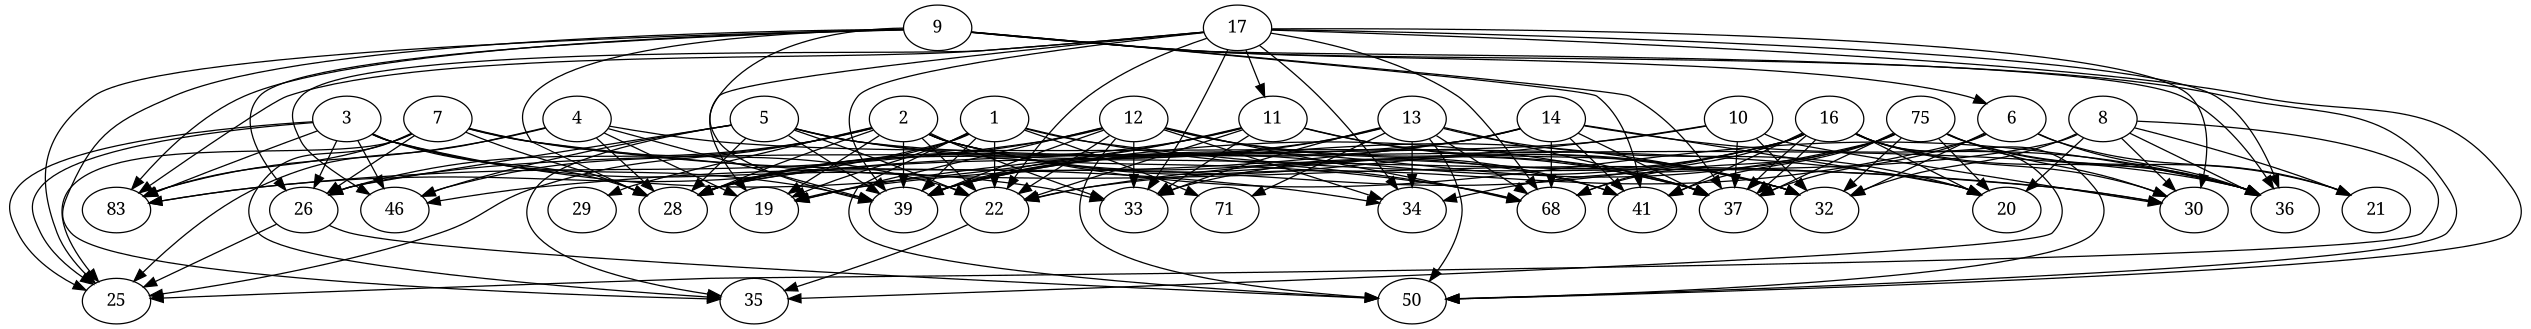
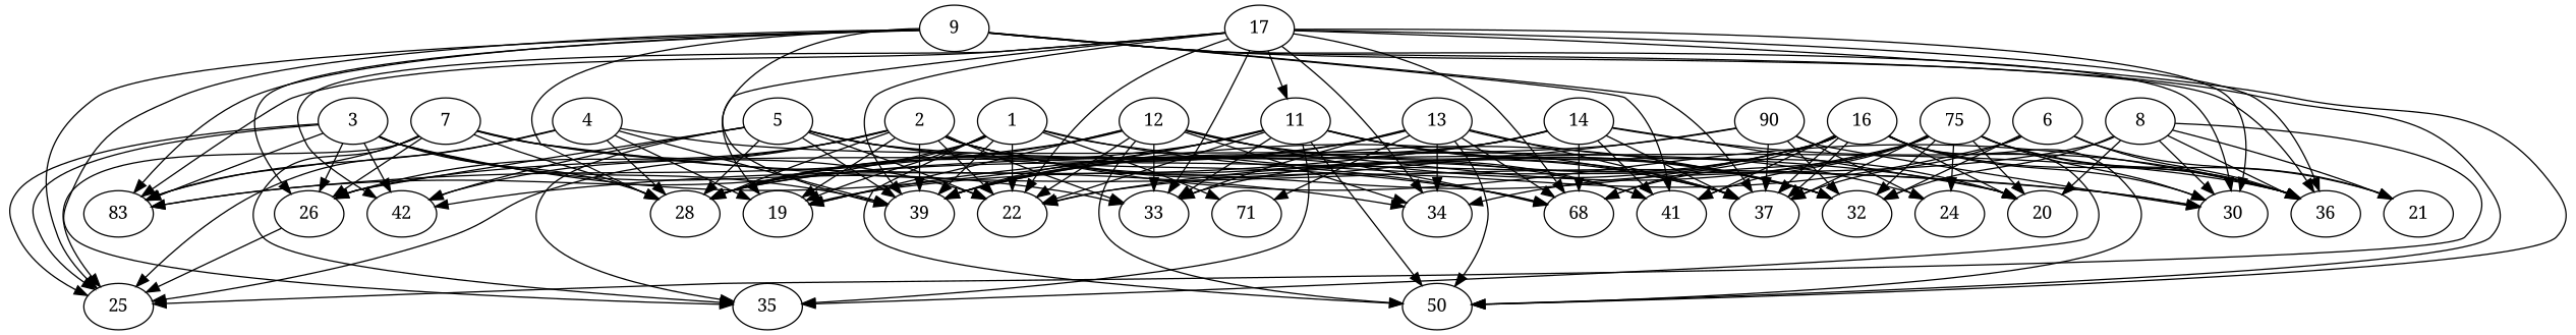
  digraph {
    fontname="Noto Serif"
    node [alpha=0.12 fontname="Noto Serif"]
    edge [fontname="Noto Serif"]
    1 [alpha=0.08 expect_size=1724493305009074688]
    19 [alpha=0.14 expect_size=18595282120415459147776]
    22 [alpha=0.01 expect_size=221965771980209184]
    n4 [alpha=0.04 expect_size=545452481540285005824 label=83]
    28 [alpha=0.06 expect_size=3556526199462158139392]
    30 [expect_size=18629996635718340]
    n7 [alpha=0.16 expect_size=42532144418532688 label=71]
    n8 [alpha=0.03 expect_size=105121161858252800 label=68]
    39 [alpha=0.09 expect_size=578997739757502464000]
    n10 [alpha=0.18 expect_size=3726828041071859712 label=50]
    2 [alpha=0.11 expect_size=2617219201858579464192]
    25 [alpha=0.08 expect_size=26065523589583964]
    26 [expect_size=59567262311152272]
-   29 [alpha=0.18 expect_size=135092637256709008]
    32 [expect_size=1062188952477993600]
    33 [alpha=0.14 expect_size=1241021129543729]
    36 [alpha=0.01 expect_size=1140660562813727]
    37 [alpha=0.17 expect_size=2552469076215595008000]
    41 [alpha=0.14 expect_size=344886010586820288]
-   42 [alpha=0.14 expect_size=917031283280918784 label=46]
+   42 [alpha=0.14 expect_size=917031283280918784]
    3 [alpha=0.17 expect_size=119183635322168624]
    4 [alpha=0.06 expect_size=10573034425286326272]
    20 [alpha=0.09 expect_size=3129465904109375717376]
+   24 [alpha=0.11 expect_size=1364706263713831424]
    5 [alpha=0.00 expect_size=9695333241391752937472]
    35 [alpha=0.00 expect_size=3501141922109817094144]
    6 [alpha=0.07 expect_size=4945019678563537780736]
    21 [alpha=0.15 expect_size=6096596804897314816]
    7 [alpha=0.15 expect_size=78465174427334944]
    34 [alpha=0.16 expect_size=2094351626824167981056]
    8 [alpha=0.07 expect_size=7801142185665499]
    9 [alpha=0.01 expect_size=4850791202652027879424]
-   10 [alpha=0.10 expect_size=13633319675484946038784]
+   10 [alpha=0.10 expect_size=13633319675484946038784 label=90]
    11 [alpha=0.11 expect_size=5633505201665392640]
    12 [alpha=0.09 expect_size=7136907336997381603328]
    13 [expect_size=199606911358961728]
    14 [alpha=0.09 expect_size=97141145986800976]
    n38 [alpha=0.05 expect_size=383904250633945728 label=75]
    16 [expect_size=4475158602030853]
    17 [alpha=0.04 expect_size=19778085009844600]
    1 -> 19
    1 -> 22
    1 -> n4
    1 -> 28
    1 -> 30
    1 -> n7
    1 -> n8
    1 -> 39
    1 -> n10
    2 -> 19
    2 -> 22
    2 -> 28
    2 -> 39
    2 -> 25
    2 -> 26
-   2 -> 29
    2 -> 32
    2 -> 33
    2 -> 36
    2 -> 37
    2 -> 41
    2 -> 42
    26 -> 25
    3 -> n4
    3 -> 28
    3 -> 39
    3 -> 25
    3 -> 25
    3 -> 26
    3 -> 33
    3 -> 37
    3 -> 42
    4 -> 19
    4 -> n4
    4 -> 28
    4 -> 39
    4 -> 25
    4 -> 20
    5 -> 22
    5 -> 28
    5 -> n8
    5 -> 39
    5 -> 26
    5 -> 32
    5 -> 36
    5 -> 42
    5 -> 35
    6 -> 22
    6 -> 32
    6 -> 36
    6 -> 37
    6 -> 21
    7 -> 22
    7 -> n4
    7 -> 28
    7 -> 30
    7 -> 25
    7 -> 26
    7 -> 35
    7 -> 34
    8 -> 28
    8 -> 30
    8 -> 25
    8 -> 32
    8 -> 36
    8 -> 20
    8 -> 21
    9 -> n4
    9 -> 28
-   9 -> 6
+   9 -> 30
    9 -> 39
    9 -> n10
    9 -> 25
    9 -> 26
    9 -> 36
    9 -> 37
    9 -> 41
    9 -> 35
    10 -> 22
    10 -> 28
    10 -> 30
    10 -> 32
    10 -> 37
+   10 -> 24
    11 -> 19
    11 -> 22
    11 -> 28
    11 -> 39
-   26 -> n10
+   11 -> n10
    11 -> 32
    11 -> 33
    11 -> 37
-   22 -> 35
+   11 -> 24
+   11 -> 35
    12 -> 19
    12 -> 22
    12 -> n4
    12 -> 28
    12 -> n8
-   12 -> 39
    12 -> n10
    12 -> 32
    12 -> 33
    12 -> 41
    12 -> 34
    13 -> 28
    13 -> n7
    13 -> n8
    13 -> 39
    13 -> n10
    13 -> 33
    13 -> 37
    13 -> 20
    13 -> 34
    14 -> n8
    14 -> 39
    14 -> 26
    14 -> 36
    14 -> 37
    14 -> 41
    14 -> 42
    14 -> 20
    n38 -> 30
    n38 -> n8
    n38 -> 39
    n38 -> 32
    n38 -> 36
    n38 -> 37
    n38 -> 41
    n38 -> 20
+   n38 -> 24
    n38 -> 21
    n38 -> 34
    16 -> 19
    16 -> 30
    16 -> n8
    16 -> 39
    16 -> n10
    16 -> 33
    16 -> 36
    16 -> 37
    16 -> 37
    16 -> 41
    16 -> 20
    16 -> 35
    17 -> 19
    17 -> 22
    17 -> n4
    17 -> 30
    17 -> n8
    17 -> 39
    17 -> n10
    17 -> 33
    17 -> 36
    17 -> 42
    17 -> 34
    17 -> 11
  }
